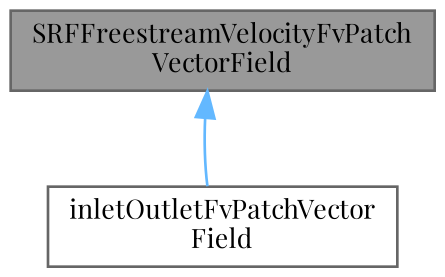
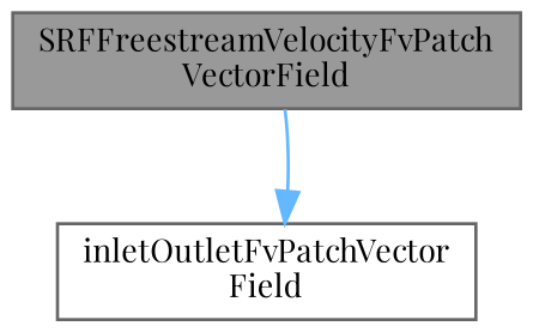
  digraph {
    fontname="Playfair Display"
    node [color=gray40 fontname="Playfair Display" fontsize=10 shape=box style=filled]
    n1 [fillcolor=grey60 fontcolor=black height=0.2 label="SRFFreestreamVelocityFvPatch\lVectorField" width=0.4]
    n2 [fillcolor=white height=0.2 label="inletOutletFvPatchVector\lField" width=0.4]
-   n1 -> n2 [color=steelblue1 dir=back fontname="Playfair Display" fontsize=10 labelfontname=Helvetica labelfontsize=10 style=solid]
+   n2 -> n1 [color=steelblue1 dir=back fontname="Playfair Display" fontsize=10 labelfontname=Helvetica labelfontsize=10 style=solid]
  }
